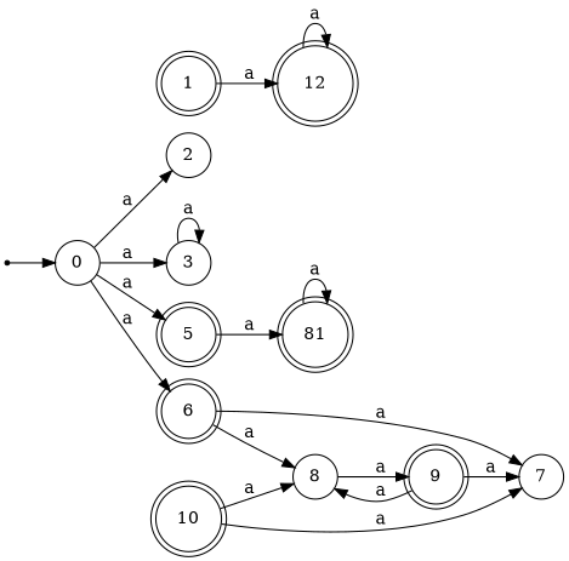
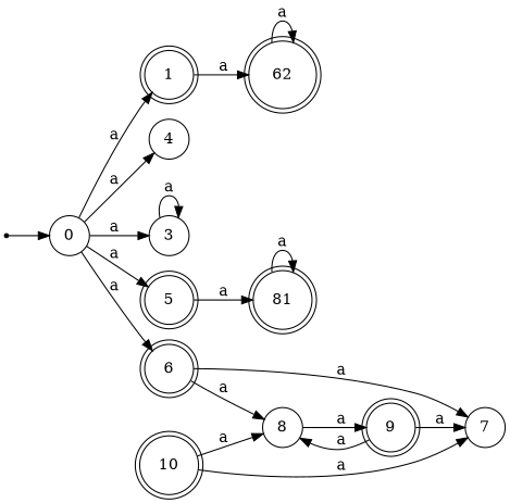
  digraph {
    rankdir=LR
    node [shape=doublecircle]
    dummy0 [shape=point]
    0 [shape=circle]
    1
-   2 [shape=circle]
+   2 [shape=circle label=4]
    3 [shape=circle]
    5
    6
-   12
+   12 [label=62]
    n9 [label=81]
    7 [shape=circle]
    8 [shape=circle]
    9
    10
    dummy0 -> 0
+   0 -> 1 [label=a]
    0 -> 2 [label=a]
    0 -> 3 [label=a]
    0 -> 5 [label=a]
    0 -> 6 [label=a]
    1 -> 12 [label=a]
    3 -> 3 [label=a]
    5 -> n9 [label=a]
    6 -> 7 [label=a]
    6 -> 8 [label=a]
    12 -> 12 [label=a]
    n9 -> n9 [label=a]
    8 -> 9 [label=a]
    9 -> 7 [label=a]
    9 -> 8 [label=a]
    10 -> 7 [label=a]
    10 -> 8 [label=a]
  }
